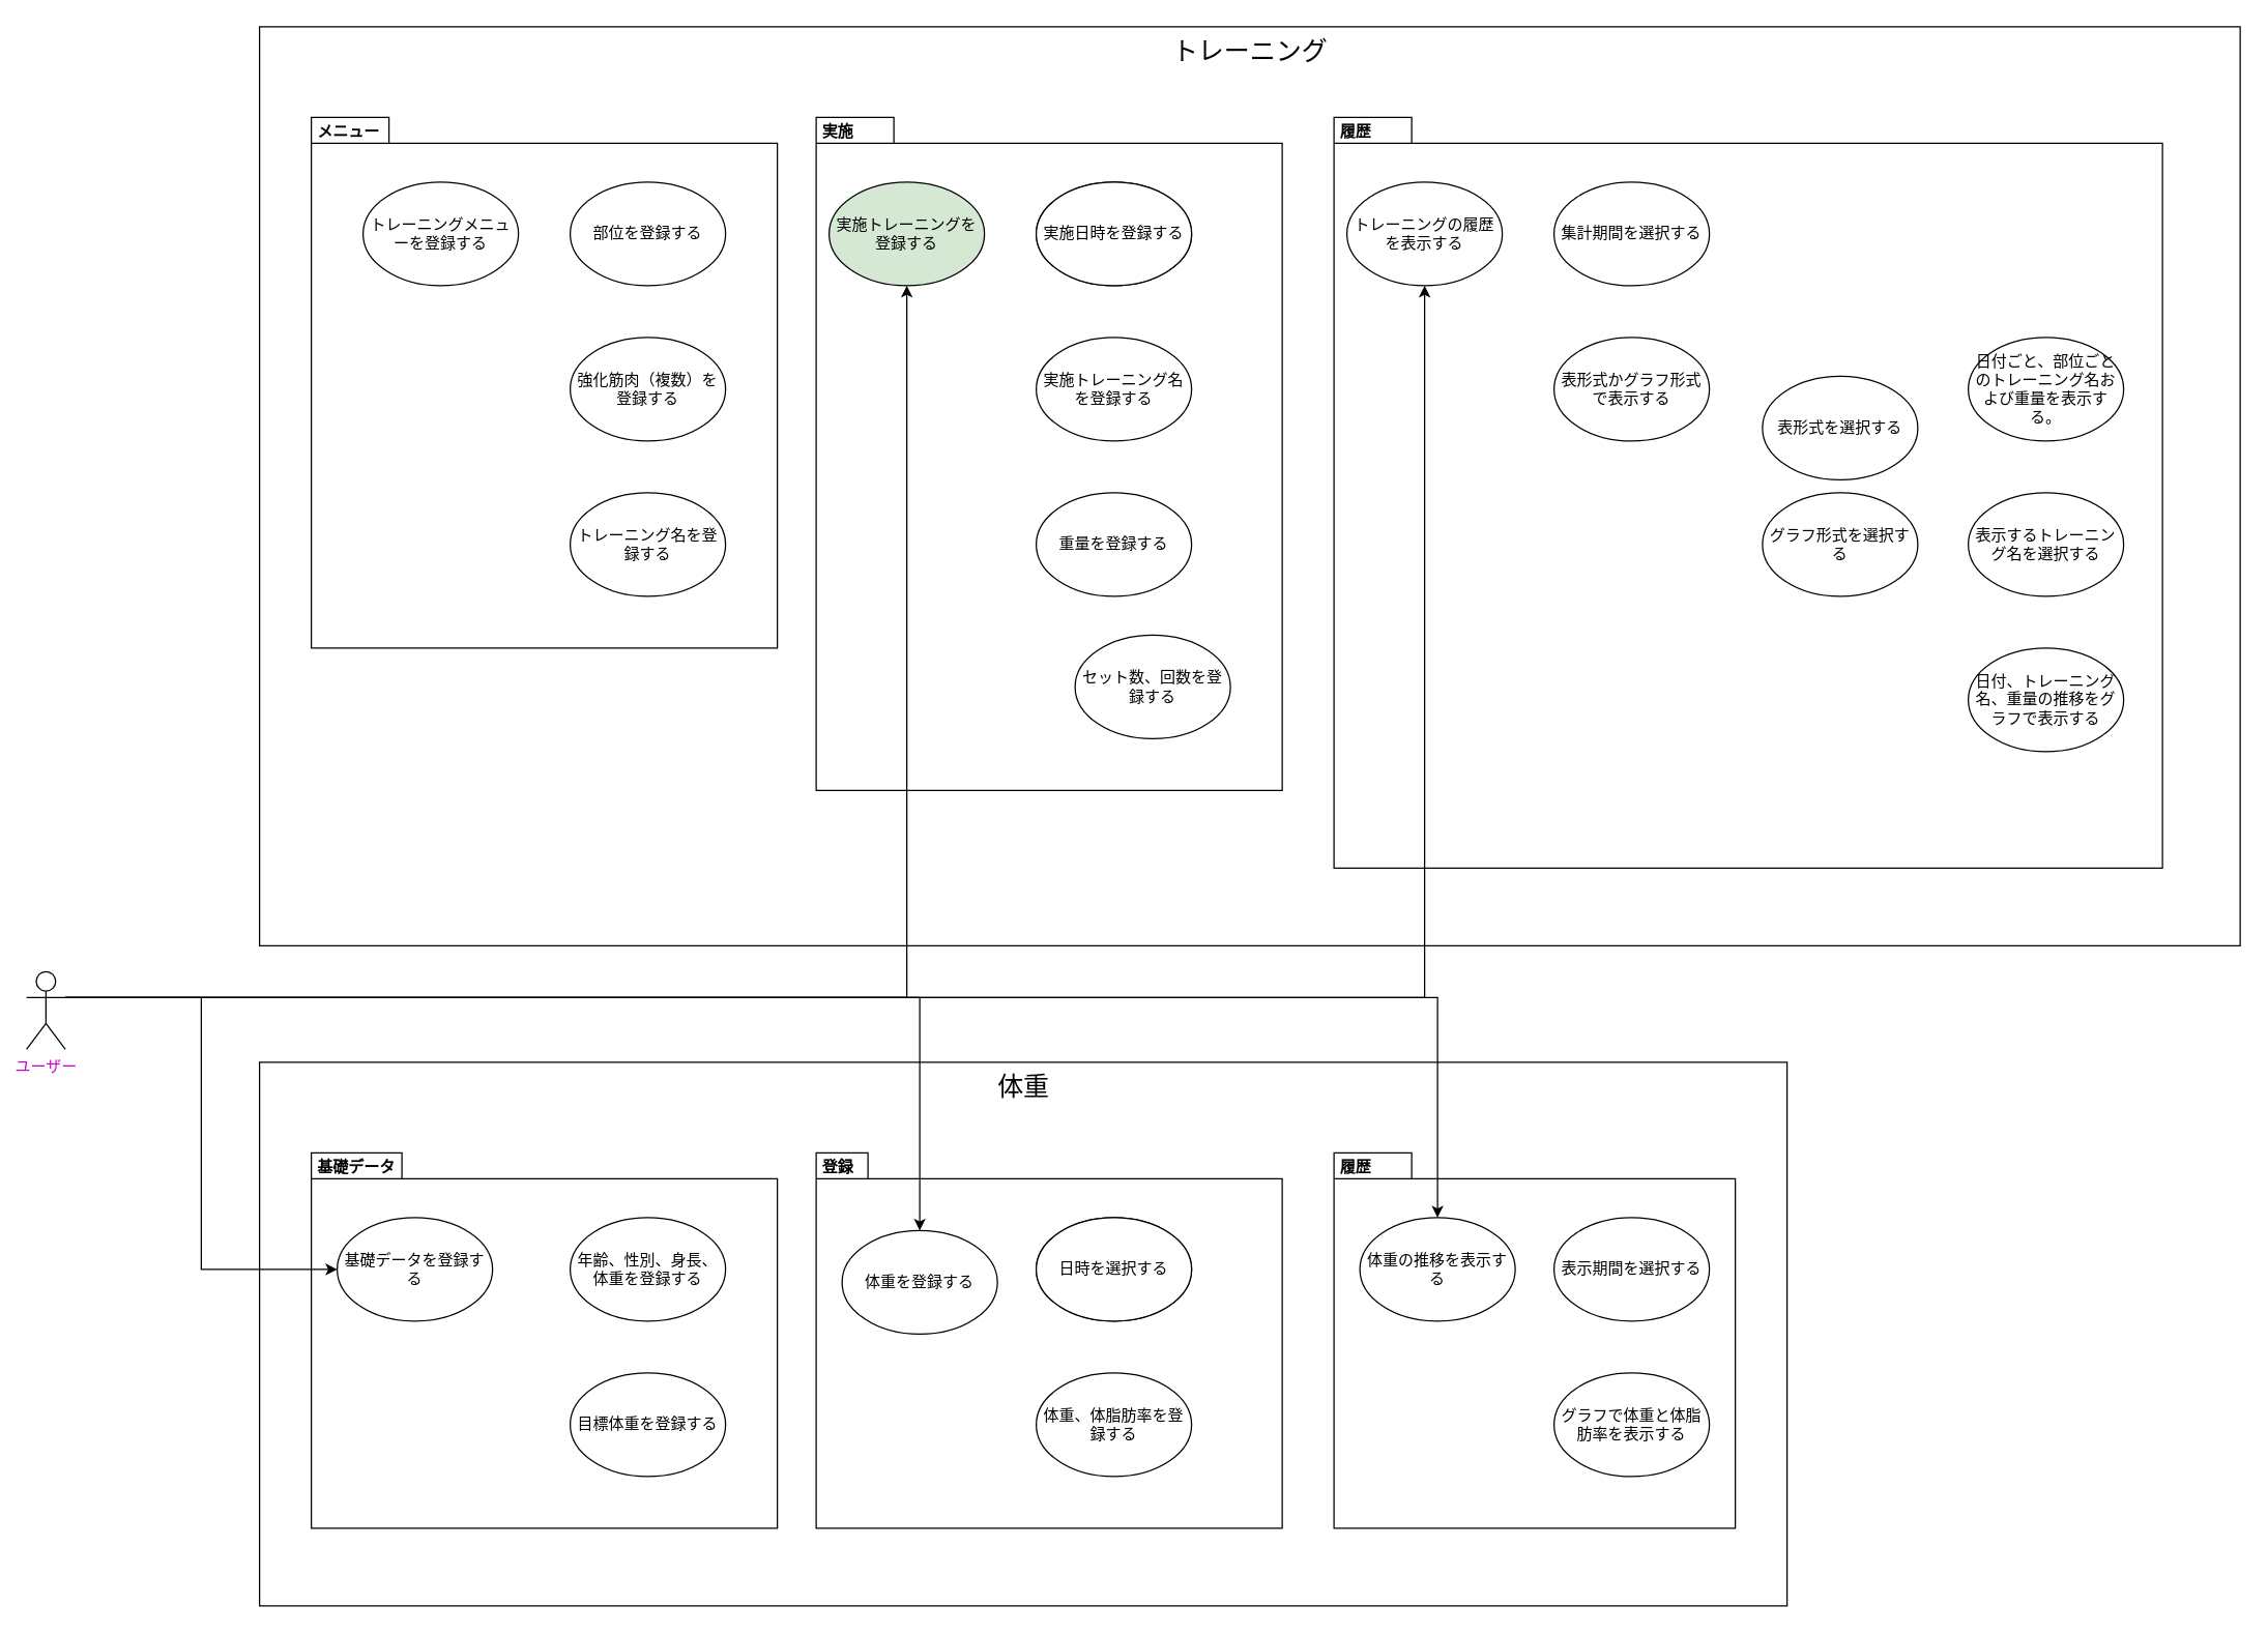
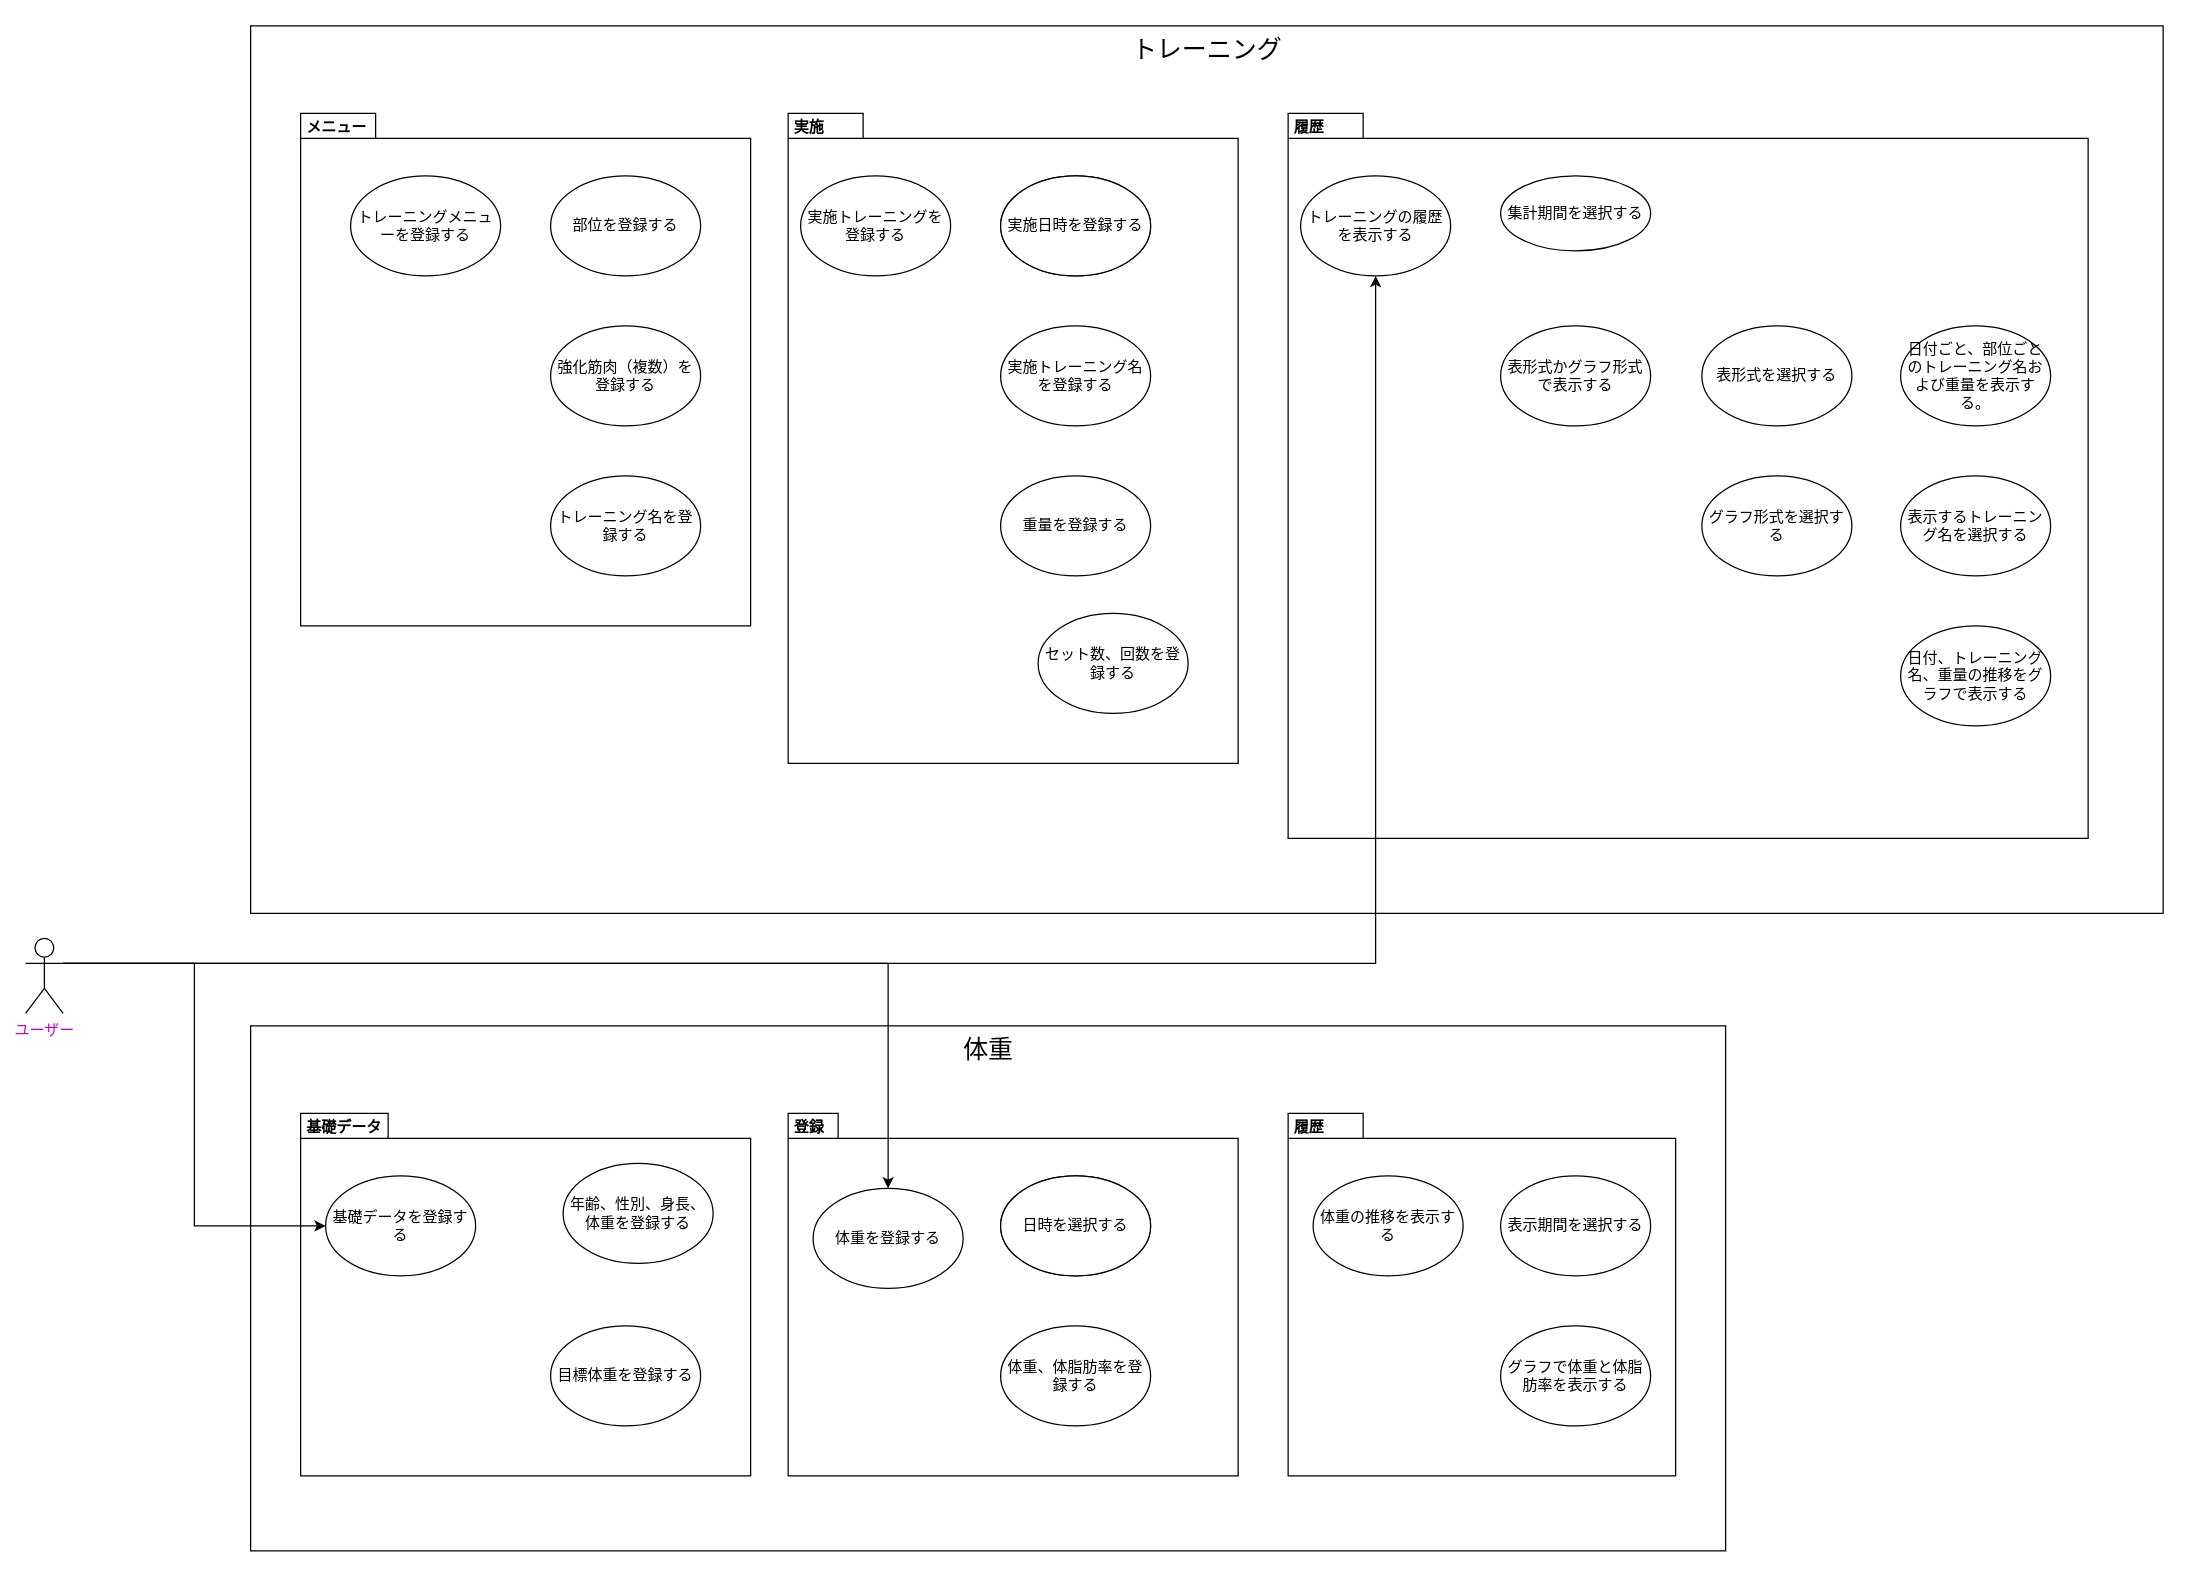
  <mxCell id="0" />
  <mxCell id="1" parent="0" />
  <mxCell id="2" value="&lt;font style=&quot;font-size: 20px&quot;&gt;体重&lt;/font&gt;" style="html=1;align=center;verticalAlign=top;" parent="1" vertex="1"><mxGeometry x="200" y="820" width="1180" height="420" as="geometry" /></mxCell>
  <mxCell id="3" value="基礎データ" style="shape=folder;fontStyle=1;spacingTop=-6;tabWidth=70;tabHeight=20;tabPosition=left;html=1;align=left;verticalAlign=top;horizontal=1;spacing=5;" parent="1" vertex="1"><mxGeometry x="240" y="890" width="360" height="290" as="geometry" /></mxCell>
  <mxCell id="4" value="&lt;font style=&quot;font-size: 20px&quot;&gt;トレーニング&lt;/font&gt;" style="html=1;align=center;verticalAlign=top;" parent="1" vertex="1"><mxGeometry x="200" y="20" width="1530" height="710" as="geometry" /></mxCell>
  <mxCell id="5" value="履歴" style="shape=folder;fontStyle=1;spacingTop=-6;tabWidth=60;tabHeight=20;tabPosition=left;html=1;align=left;verticalAlign=top;horizontal=1;spacing=5;" parent="1" vertex="1"><mxGeometry x="1030" y="90" width="640" height="580" as="geometry" /></mxCell>
  <mxCell id="6" value="実施" style="shape=folder;fontStyle=1;spacingTop=-6;tabWidth=60;tabHeight=20;tabPosition=left;html=1;align=left;verticalAlign=top;horizontal=1;spacing=5;" parent="1" vertex="1"><mxGeometry x="630" y="90" width="360" height="520" as="geometry" /></mxCell>
  <mxCell id="7" value="メニュー" style="shape=folder;fontStyle=1;spacingTop=-6;tabWidth=60;tabHeight=20;tabPosition=left;html=1;align=left;verticalAlign=top;horizontal=1;spacing=5;" parent="1" vertex="1"><mxGeometry x="240" y="90" width="360" height="410" as="geometry" /></mxCell>
  <mxCell id="8" style="edgeStyle=orthogonalEdgeStyle;rounded=0;orthogonalLoop=1;jettySize=auto;html=1;exitX=1;exitY=0.333;exitDx=0;exitDy=0;exitPerimeter=0;entryX=0;entryY=0.5;entryDx=0;entryDy=0;" parent="1" source="9" target="37" edge="1"><mxGeometry relative="1" as="geometry" /></mxCell>
  <mxCell id="9" value="ユーザー" style="shape=umlActor;verticalLabelPosition=bottom;labelBackgroundColor=#ffffff;verticalAlign=top;html=1;outlineConnect=0;fontColor=#CC00CC;" parent="1" vertex="1"><mxGeometry x="20" y="750" width="30" height="60" as="geometry" /></mxCell>
  <mxCell id="10" value="トレーニングメニューを登録する" style="ellipse;whiteSpace=wrap;html=1;" parent="1" vertex="1"><mxGeometry x="280" y="140" width="120" height="80" as="geometry" /></mxCell>
- <mxCell id="11" value="実施トレーニングを登録する" style="ellipse;whiteSpace=wrap;html=1;fillColor=#d5e8d4;" parent="1" vertex="1"><mxGeometry x="640" y="140" width="120" height="80" as="geometry" /></mxCell>
+ <mxCell id="11" value="実施トレーニングを登録する" style="ellipse;whiteSpace=wrap;html=1;" parent="1" vertex="1"><mxGeometry x="640" y="140" width="120" height="80" as="geometry" /></mxCell>
  <mxCell id="12" value="トレーニングの履歴を表示する" style="ellipse;whiteSpace=wrap;html=1;" parent="1" vertex="1"><mxGeometry x="1040" y="140" width="120" height="80" as="geometry" /></mxCell>
  <mxCell id="13" value="部位を登録する" style="ellipse;whiteSpace=wrap;html=1;" parent="1" vertex="1"><mxGeometry x="440" y="140" width="120" height="80" as="geometry" /></mxCell>
  <mxCell id="14" value="トレーニング名を登録する" style="ellipse;whiteSpace=wrap;html=1;" parent="1" vertex="1"><mxGeometry x="440" y="380" width="120" height="80" as="geometry" /></mxCell>
  <mxCell id="15" value="強化筋肉（複数）を登録する" style="ellipse;whiteSpace=wrap;html=1;" parent="1" vertex="1"><mxGeometry x="440" y="260" width="120" height="80" as="geometry" /></mxCell>
  <mxCell id="16" value="実施日時を登録する" style="ellipse;whiteSpace=wrap;html=1;" parent="1" vertex="1"><mxGeometry x="800" y="140" width="120" height="80" as="geometry" /></mxCell>
  <mxCell id="17" value="実施トレーニング名を登録する" style="ellipse;whiteSpace=wrap;html=1;" parent="1" vertex="1"><mxGeometry x="800" y="260" width="120" height="80" as="geometry" /></mxCell>
  <mxCell id="18" value="重量を登録する" style="ellipse;whiteSpace=wrap;html=1;" parent="1" vertex="1"><mxGeometry x="800" y="380" width="120" height="80" as="geometry" /></mxCell>
  <mxCell id="19" value="セット数、回数を登録する" style="ellipse;whiteSpace=wrap;html=1;" parent="1" vertex="1"><mxGeometry x="830" y="490" width="120" height="80" as="geometry" /></mxCell>
- <mxCell id="20" value="集計期間を選択する" style="ellipse;whiteSpace=wrap;html=1;" parent="1" vertex="1"><mxGeometry x="1200" y="140" width="120" height="80" as="geometry" /></mxCell>
+ <mxCell id="20" value="集計期間を選択する" style="ellipse;whiteSpace=wrap;html=1;" parent="1" vertex="1"><mxGeometry x="1200" y="140" width="120" height="60" as="geometry" /></mxCell>
  <mxCell id="21" value="表形式かグラフ形式で表示する" style="ellipse;whiteSpace=wrap;html=1;" parent="1" vertex="1"><mxGeometry x="1200" y="260" width="120" height="80" as="geometry" /></mxCell>
  <mxCell id="22" value="日付ごと、部位ごとのトレーニング名および重量を表示する。" style="ellipse;whiteSpace=wrap;html=1;" parent="1" vertex="1"><mxGeometry x="1520" y="260" width="120" height="80" as="geometry" /></mxCell>
- <mxCell id="23" value="表形式を選択する" style="ellipse;whiteSpace=wrap;html=1;" parent="1" vertex="1"><mxGeometry x="1361" y="290" width="120" height="80" as="geometry" /></mxCell>
+ <mxCell id="23" value="表形式を選択する" style="ellipse;whiteSpace=wrap;html=1;" parent="1" vertex="1"><mxGeometry x="1361" y="260" width="120" height="80" as="geometry" /></mxCell>
  <mxCell id="24" value="グラフ形式を選択する" style="ellipse;whiteSpace=wrap;html=1;" parent="1" vertex="1"><mxGeometry x="1361" y="380" width="120" height="80" as="geometry" /></mxCell>
  <mxCell id="25" value="表示するトレーニング名を選択する" style="ellipse;whiteSpace=wrap;html=1;" parent="1" vertex="1"><mxGeometry x="1520" y="380" width="120" height="80" as="geometry" /></mxCell>
  <mxCell id="26" value="日付、トレーニング名、重量の推移をグラフで表示する" style="ellipse;whiteSpace=wrap;html=1;" parent="1" vertex="1"><mxGeometry x="1520" y="500" width="120" height="80" as="geometry" /></mxCell>
  <mxCell id="27" value="実施日時を登録する" style="ellipse;whiteSpace=wrap;html=1;" parent="1" vertex="1"><mxGeometry x="800" y="140" width="120" height="80" as="geometry" /></mxCell>
  <mxCell id="28" value="履歴" style="shape=folder;fontStyle=1;spacingTop=-6;tabWidth=60;tabHeight=20;tabPosition=left;html=1;align=left;verticalAlign=top;horizontal=1;spacing=5;" parent="1" vertex="1"><mxGeometry x="1030" y="890" width="310" height="290" as="geometry" /></mxCell>
  <mxCell id="29" value="登録" style="shape=folder;fontStyle=1;spacingTop=-6;tabWidth=40;tabHeight=20;tabPosition=left;html=1;align=left;verticalAlign=top;horizontal=1;spacing=5;" parent="1" vertex="1"><mxGeometry x="630" y="890" width="360" height="290" as="geometry" /></mxCell>
- <mxCell id="30" value="年齢、性別、身長、体重を登録する" style="ellipse;whiteSpace=wrap;html=1;" parent="1" vertex="1"><mxGeometry x="440" y="940" width="120" height="80" as="geometry" /></mxCell>
+ <mxCell id="30" value="年齢、性別、身長、体重を登録する" style="ellipse;whiteSpace=wrap;html=1;" parent="1" vertex="1"><mxGeometry x="450" y="930" width="120" height="80" as="geometry" /></mxCell>
  <mxCell id="31" value="目標体重を登録する" style="ellipse;whiteSpace=wrap;html=1;" parent="1" vertex="1"><mxGeometry x="440" y="1060" width="120" height="80" as="geometry" /></mxCell>
  <mxCell id="32" value="実施日時を登録する" style="ellipse;whiteSpace=wrap;html=1;" parent="1" vertex="1"><mxGeometry x="800" y="940" width="120" height="80" as="geometry" /></mxCell>
  <mxCell id="33" value="体重、体脂肪率を登録する" style="ellipse;whiteSpace=wrap;html=1;" parent="1" vertex="1"><mxGeometry x="800" y="1060" width="120" height="80" as="geometry" /></mxCell>
  <mxCell id="34" value="表示期間を選択する" style="ellipse;whiteSpace=wrap;html=1;" parent="1" vertex="1"><mxGeometry x="1200" y="940" width="120" height="80" as="geometry" /></mxCell>
  <mxCell id="35" value="グラフで体重と体脂肪率を表示する" style="ellipse;whiteSpace=wrap;html=1;" parent="1" vertex="1"><mxGeometry x="1200" y="1060" width="120" height="80" as="geometry" /></mxCell>
  <mxCell id="36" value="日時を選択する" style="ellipse;whiteSpace=wrap;html=1;" parent="1" vertex="1"><mxGeometry x="800" y="940" width="120" height="80" as="geometry" /></mxCell>
  <mxCell id="37" value="基礎データを登録する" style="ellipse;whiteSpace=wrap;html=1;" parent="1" vertex="1"><mxGeometry x="260" y="940" width="120" height="80" as="geometry" /></mxCell>
  <mxCell id="38" value="体重を登録する" style="ellipse;whiteSpace=wrap;html=1;" parent="1" vertex="1"><mxGeometry x="650" y="950" width="120" height="80" as="geometry" /></mxCell>
  <mxCell id="39" value="体重の推移を表示する" style="ellipse;whiteSpace=wrap;html=1;" parent="1" vertex="1"><mxGeometry x="1050" y="940" width="120" height="80" as="geometry" /></mxCell>
- <mxCell id="40" style="edgeStyle=orthogonalEdgeStyle;rounded=0;orthogonalLoop=1;jettySize=auto;html=1;exitX=1;exitY=0.333;exitDx=0;exitDy=0;exitPerimeter=0;entryX=0.5;entryY=0;entryDx=0;entryDy=0;" parent="1" source="9" target="39" edge="1"><mxGeometry relative="1" as="geometry" /></mxCell>
  <mxCell id="41" style="edgeStyle=orthogonalEdgeStyle;rounded=0;orthogonalLoop=1;jettySize=auto;html=1;exitX=1;exitY=0.333;exitDx=0;exitDy=0;exitPerimeter=0;entryX=0.5;entryY=0;entryDx=0;entryDy=0;" parent="1" source="9" target="38" edge="1"><mxGeometry relative="1" as="geometry" /></mxCell>
- <mxCell id="42" style="edgeStyle=orthogonalEdgeStyle;rounded=0;orthogonalLoop=1;jettySize=auto;html=1;exitX=1;exitY=0.333;exitDx=0;exitDy=0;exitPerimeter=0;entryX=0.5;entryY=1;entryDx=0;entryDy=0;" parent="1" source="9" target="11" edge="1"><mxGeometry relative="1" as="geometry" /></mxCell>
  <mxCell id="43" style="edgeStyle=orthogonalEdgeStyle;rounded=0;orthogonalLoop=1;jettySize=auto;html=1;exitX=1;exitY=0.333;exitDx=0;exitDy=0;exitPerimeter=0;entryX=0.5;entryY=1;entryDx=0;entryDy=0;" parent="1" source="9" target="12" edge="1"><mxGeometry relative="1" as="geometry" /></mxCell>
